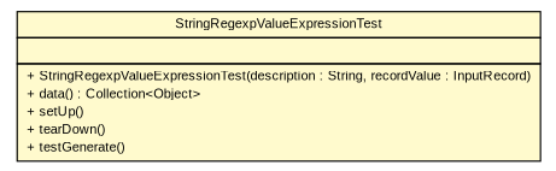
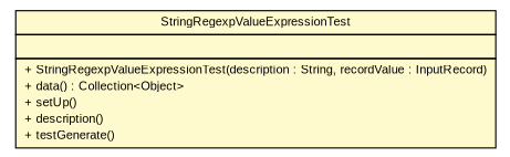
  digraph {
    nodesep=0.25
    ranksep=0.5
-   n1 [fontcolor=black fontname=arial fontsize=10.0 label=<<table title="com.github.mkolisnyk.aerial.expressions.value.StringRegexpValueExpressionTest" border="0" cellborder="1" cellspacing="0" cellpadding="2" port="p" bgcolor="lemonChiffon" href="./StringRegexpValueExpressionTest.html"> 		<tr><td><table border="0" cellspacing="0" cellpadding="1"> <tr><td align="center" balign="center"> StringRegexpValueExpressionTest </td></tr> 		</table></td></tr> 		<tr><td><table border="0" cellspacing="0" cellpadding="1"> <tr><td align="left" balign="left">  </td></tr> 		</table></td></tr> 		<tr><td><table border="0" cellspacing="0" cellpadding="1"> <tr><td align="left" balign="left"> + StringRegexpValueExpressionTest(description : String, recordValue : InputRecord) </td></tr> <tr><td align="left" balign="left"> + data() : Collection&lt;Object&gt; </td></tr> <tr><td align="left" balign="left"> + setUp() </td></tr> <tr><td align="left" balign="left"> + tearDown() </td></tr> <tr><td align="left" balign="left"> + testGenerate() </td></tr> 		</table></td></tr> 		</table>> shape=plaintext]
+   n1 [fontcolor=black fontname=arial fontsize=10.0 label=<<table title="com.github.mkolisnyk.aerial.expressions.value.StringRegexpValueExpressionTest" border="0" cellborder="1" cellspacing="0" cellpadding="2" port="p" bgcolor="lemonChiffon" href="./StringRegexpValueExpressionTest.html"> 		<tr><td><table border="0" cellspacing="0" cellpadding="1"> <tr><td align="center" balign="center"> StringRegexpValueExpressionTest </td></tr> 		</table></td></tr> 		<tr><td><table border="0" cellspacing="0" cellpadding="1"> <tr><td align="left" balign="left">  </td></tr> 		</table></td></tr> 		<tr><td><table border="0" cellspacing="0" cellpadding="1"> <tr><td align="left" balign="left"> + StringRegexpValueExpressionTest(description : String, recordValue : InputRecord) </td></tr> <tr><td align="left" balign="left"> + data() : Collection&lt;Object&gt; </td></tr> <tr><td align="left" balign="left"> + setUp() </td></tr> <tr><td align="left" balign="left"> + description() </td></tr> <tr><td align="left" balign="left"> + testGenerate() </td></tr> 		</table></td></tr> 		</table>> shape=plaintext]
  }
